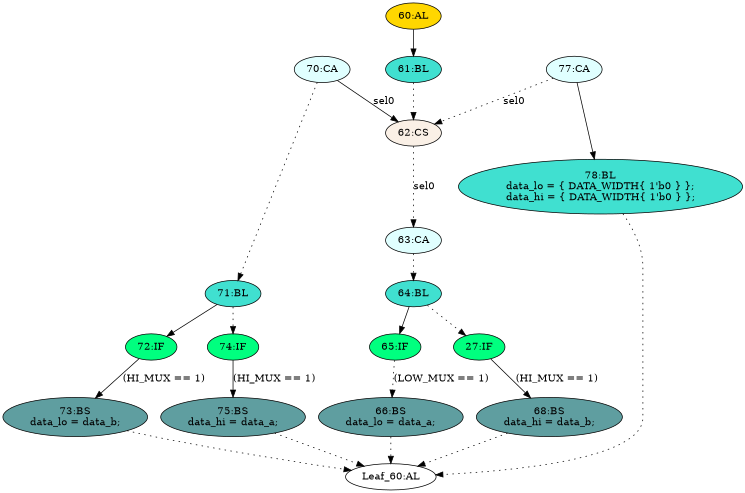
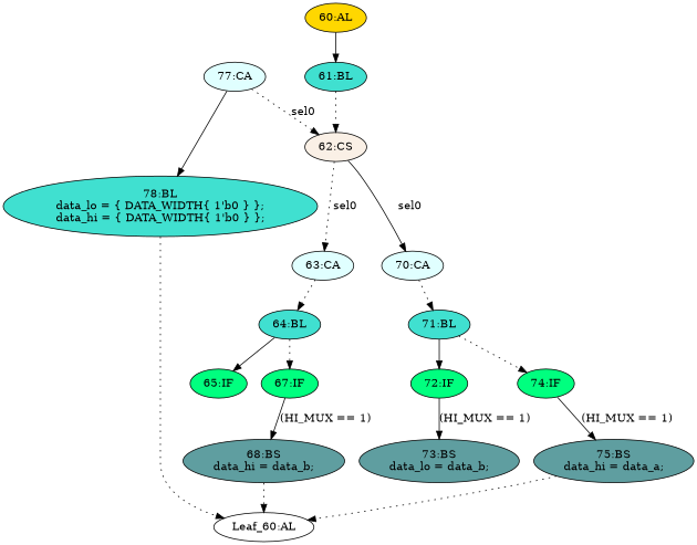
  strict digraph {
    node [fillcolor=turquoise statements="[]" style=filled typ=Block]
    edge [cond="[]" lineno=None style=dotted]
    n1 [ast="<pyverilog.vparser.ast.Case object at 0x7f44c6f5f210>" fillcolor=lightcyan label="70:CA" typ=Case]
    n2 [ast="<pyverilog.vparser.ast.Block object at 0x7f44c6f5f490>" label="71:BL"]
    n3 [ast="<pyverilog.vparser.ast.IfStatement object at 0x7f44c6f5f7d0>" fillcolor=springgreen label="74:IF" typ=IfStatement]
    n4 [ast="<pyverilog.vparser.ast.IfStatement object at 0x7f44c6f5f4d0>" fillcolor=springgreen label="72:IF" typ=IfStatement]
    n5 [ast="<pyverilog.vparser.ast.BlockingSubstitution object at 0x7f44c6f5f810>" fillcolor=cadetblue label="75:BS\ndata_hi = data_a;" statements="[<pyverilog.vparser.ast.BlockingSubstitution object at 0x7f44c6f5f810>]" typ=BlockingSubstitution]
    n6 [ast="<pyverilog.vparser.ast.BlockingSubstitution object at 0x7f44c6f5f590>" fillcolor=cadetblue label="73:BS\ndata_lo = data_b;" statements="[<pyverilog.vparser.ast.BlockingSubstitution object at 0x7f44c6f5f590>]" typ=BlockingSubstitution]
    n7 [ast="<pyverilog.vparser.ast.CaseStatement object at 0x7f44c6f5fa10>" fillcolor=linen label="62:CS" typ=CaseStatement]
    n8 [ast="<pyverilog.vparser.ast.Case object at 0x7f44c6f5fad0>" fillcolor=lightcyan label="63:CA" typ=Case]
    n9 [ast="<pyverilog.vparser.ast.Case object at 0x7f44c6f69050>" fillcolor=lightcyan label="77:CA" typ=Case]
    n10 [ast="<pyverilog.vparser.ast.Block object at 0x7f44c6f69090>" label="78:BL\ndata_lo = { DATA_WIDTH{ 1'b0 } };\ndata_hi = { DATA_WIDTH{ 1'b0 } };" statements="[<pyverilog.vparser.ast.BlockingSubstitution object at 0x7f44c6f690d0>, <pyverilog.vparser.ast.BlockingSubstitution object at 0x7f44c6f69290>]"]
    n11 [ast="<pyverilog.vparser.ast.Block object at 0x7f44c6f5fb50>" label="64:BL"]
    n12 [def_var="['data_hi', 'data_lo']" label="Leaf_60:AL" fillcolor="" statements="" style="" typ=""]
-   n13 [ast="<pyverilog.vparser.ast.IfStatement object at 0x7f44c6f5fdd0>" fillcolor=springgreen label="27:IF" typ=IfStatement]
+   n13 [ast="<pyverilog.vparser.ast.IfStatement object at 0x7f44c6f5fdd0>" fillcolor=springgreen label="67:IF" typ=IfStatement]
    n14 [ast="<pyverilog.vparser.ast.IfStatement object at 0x7f44c6f5fb90>" fillcolor=springgreen label="65:IF" typ=IfStatement]
-   n15 [ast="<pyverilog.vparser.ast.BlockingSubstitution object at 0x7f44c6f5fbd0>" fillcolor=cadetblue label="66:BS\ndata_lo = data_a;" statements="[<pyverilog.vparser.ast.BlockingSubstitution object at 0x7f44c6f5fbd0>]" typ=BlockingSubstitution]
    n16 [ast="<pyverilog.vparser.ast.Block object at 0x7f44c6f695d0>" label="61:BL"]
    n17 [ast="<pyverilog.vparser.ast.BlockingSubstitution object at 0x7f44c6f5fe10>" fillcolor=cadetblue label="68:BS\ndata_hi = data_b;" statements="[<pyverilog.vparser.ast.BlockingSubstitution object at 0x7f44c6f5fe10>]" typ=BlockingSubstitution]
    n18 [ast="<pyverilog.vparser.ast.Always object at 0x7f44c6f69510>" clk_sens=False fillcolor=gold label="60:AL" sens="['data_b', 'data_a']" typ=Always use_var="['data_b', 'data_a', 'sel0', 'LOW_MUX', 'HI_MUX']"]
    n1 -> n2
    n2 -> n3
    n2 -> n4 [style=solid]
    n3 -> n5 [cond="['HI_MUX']" label="(HI_MUX == 1)" lineno=74 style=solid]
    n4 -> n6 [cond="['LOW_MUX']" label="(HI_MUX == 1)" lineno=72 style=solid]
    n5 -> n12
-   n6 -> n12
-   n1 -> n7 [cond="['sel0']" label=sel0 lineno=62 style=solid]
+   n7 -> n1 [cond="['sel0']" label=sel0 lineno=62 style=solid]
    n7 -> n8 [cond="['sel0']" label=sel0 lineno=62]
    n8 -> n11
    n9 -> n7 [cond="['sel0']" label=sel0 lineno=62]
    n9 -> n10 [style=solid]
    n10 -> n12
    n11 -> n13
    n11 -> n14 [style=solid]
    n13 -> n17 [cond="['HI_MUX']" label="(HI_MUX == 1)" lineno=67 style=solid]
-   n14 -> n15 [cond="['LOW_MUX']" label="(LOW_MUX == 1)" lineno=65]
-   n15 -> n12
    n16 -> n7
    n17 -> n12
    n18 -> n16 [style=solid]
  }
